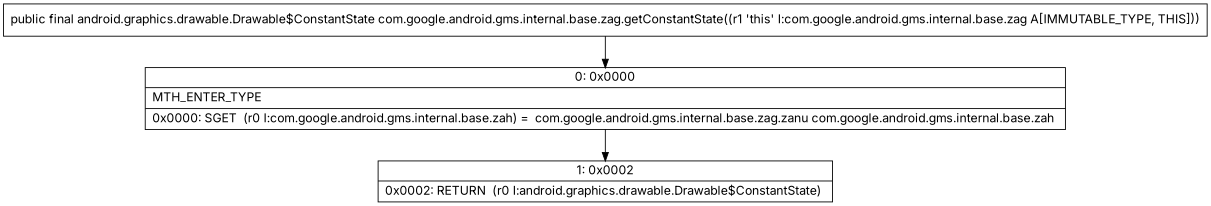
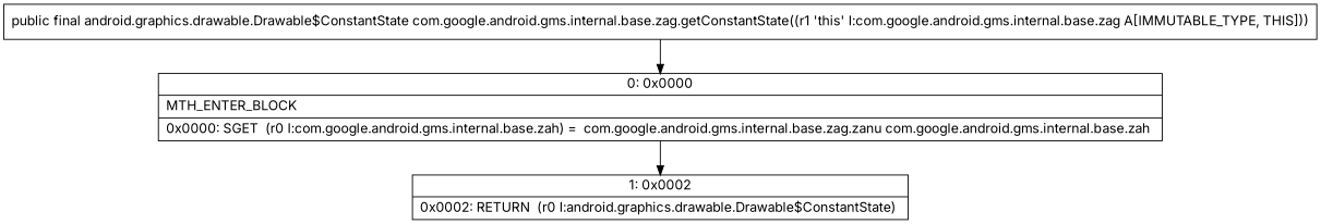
  digraph {
    fontname=Inter
    node [shape=record fontname=Inter]
    edge [fontname=Inter]
-   n1 [label="{0\:\ 0x0000|MTH_ENTER_TYPE\l|0x0000: SGET  (r0 I:com.google.android.gms.internal.base.zah) =  com.google.android.gms.internal.base.zag.zanu com.google.android.gms.internal.base.zah \l}"]
+   n1 [label="{0\:\ 0x0000|MTH_ENTER_BLOCK\l|0x0000: SGET  (r0 I:com.google.android.gms.internal.base.zah) =  com.google.android.gms.internal.base.zag.zanu com.google.android.gms.internal.base.zah \l}"]
    n2 [label="{1\:\ 0x0002|0x0002: RETURN  (r0 I:android.graphics.drawable.Drawable$ConstantState) \l}"]
    n3 [label="{public final android.graphics.drawable.Drawable$ConstantState com.google.android.gms.internal.base.zag.getConstantState((r1 'this' I:com.google.android.gms.internal.base.zag A[IMMUTABLE_TYPE, THIS])) }"]
    n1 -> n2
    n3 -> n1
  }
